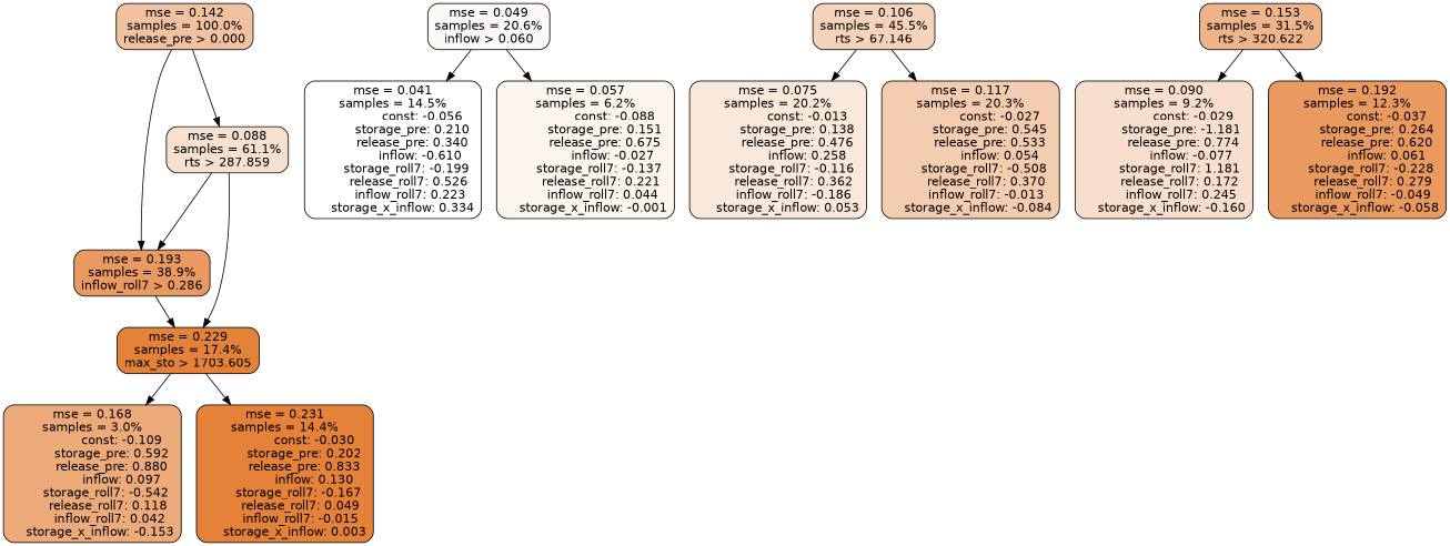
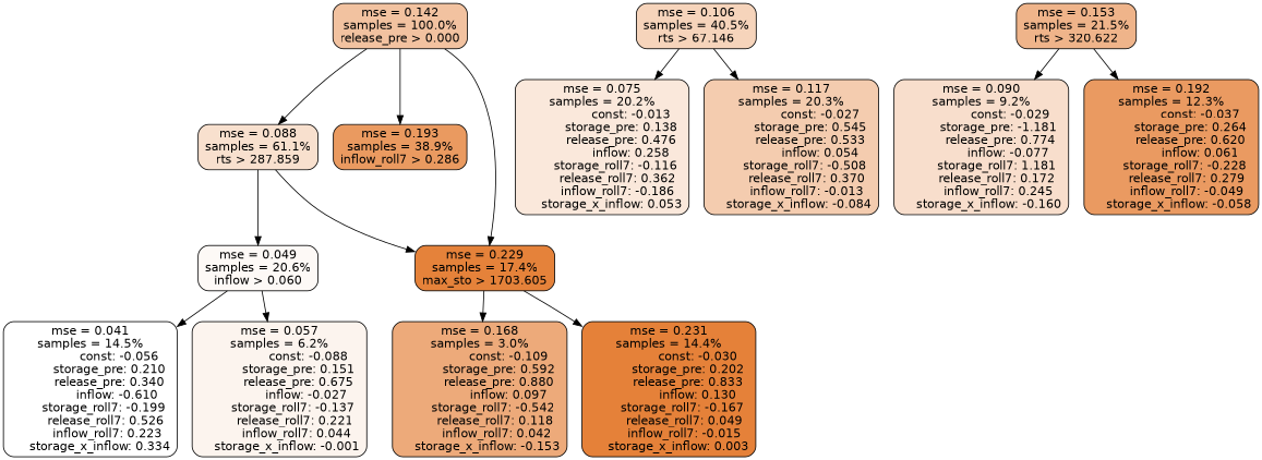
  digraph {
    node [color=black fontname=helvetica shape=rectangle style="filled, rounded"]
    edge [fontname=helvetica]
    n1 [fillcolor="#f2c2a0" label="mse = 0.142\nsamples = 100.0%\nrelease_pre > 0.000"]
    n2 [fillcolor="#f8e0ce" label="mse = 0.088\nsamples = 61.1%\nrts > 287.859"]
    n3 [fillcolor="#ea9a60" label="mse = 0.193\nsamples = 38.9%\ninflow_roll7 > 0.286"]
    n4 [fillcolor="#fdf9f6" label="mse = 0.049\nsamples = 20.6%\ninflow > 0.060"]
    n5 [fillcolor="#e5823a" label="mse = 0.229\nsamples = 17.4%\nmax_sto > 1703.605"]
    n6 [fillcolor="#ffffff" label="mse = 0.041\nsamples = 14.5%\n               const: -0.056\n          storage_pre: 0.210\n          release_pre: 0.340\n              inflow: -0.610\n       storage_roll7: -0.199\n        release_roll7: 0.526\n         inflow_roll7: 0.223\n     storage_x_inflow: 0.334"]
    n7 [fillcolor="#fcf4ee" label="mse = 0.057\nsamples = 6.2%\n               const: -0.088\n          storage_pre: 0.151\n          release_pre: 0.675\n              inflow: -0.027\n       storage_roll7: -0.137\n        release_roll7: 0.221\n         inflow_roll7: 0.044\n    storage_x_inflow: -0.001"]
-   n8 [fillcolor="#f6d4bb" label="mse = 0.106\nsamples = 45.5%\nrts > 67.146"]
+   n8 [fillcolor="#f6d4bb" label="mse = 0.106\nsamples = 40.5%\nrts > 67.146"]
    n9 [fillcolor="#fae8db" label="mse = 0.075\nsamples = 20.2%\n               const: -0.013\n          storage_pre: 0.138\n          release_pre: 0.476\n               inflow: 0.258\n       storage_roll7: -0.116\n        release_roll7: 0.362\n        inflow_roll7: -0.186\n     storage_x_inflow: 0.053"]
    n10 [fillcolor="#f4ccaf" label="mse = 0.117\nsamples = 20.3%\n               const: -0.027\n          storage_pre: 0.545\n          release_pre: 0.533\n               inflow: 0.054\n       storage_roll7: -0.508\n        release_roll7: 0.370\n        inflow_roll7: -0.013\n    storage_x_inflow: -0.084"]
-   n11 [fillcolor="#efb48a" label="mse = 0.153\nsamples = 31.5%\nrts > 320.622"]
+   n11 [fillcolor="#efb48a" label="mse = 0.153\nsamples = 21.5%\nrts > 320.622"]
    n12 [fillcolor="#f8decc" label="mse = 0.090\nsamples = 9.2%\n               const: -0.029\n         storage_pre: -1.181\n          release_pre: 0.774\n              inflow: -0.077\n        storage_roll7: 1.181\n        release_roll7: 0.172\n         inflow_roll7: 0.245\n    storage_x_inflow: -0.160"]
    n13 [fillcolor="#ea9a61" label="mse = 0.192\nsamples = 12.3%\n               const: -0.037\n          storage_pre: 0.264\n          release_pre: 0.620\n               inflow: 0.061\n       storage_roll7: -0.228\n        release_roll7: 0.279\n        inflow_roll7: -0.049\n    storage_x_inflow: -0.058"]
    n14 [fillcolor="#edaa7a" label="mse = 0.168\nsamples = 3.0%\n               const: -0.109\n          storage_pre: 0.592\n          release_pre: 0.880\n               inflow: 0.097\n       storage_roll7: -0.542\n        release_roll7: 0.118\n         inflow_roll7: 0.042\n    storage_x_inflow: -0.153"]
    n15 [fillcolor="#e58139" label="mse = 0.231\nsamples = 14.4%\n               const: -0.030\n          storage_pre: 0.202\n          release_pre: 0.833\n               inflow: 0.130\n       storage_roll7: -0.167\n        release_roll7: 0.049\n        inflow_roll7: -0.015\n     storage_x_inflow: 0.003"]
    n1 -> n2
    n1 -> n3
-   n2 -> n3
+   n2 -> n4
    n2 -> n5
-   n3 -> n5
+   n1 -> n5
    n4 -> n6
    n4 -> n7
    n5 -> n14
    n5 -> n15
    n8 -> n9
    n8 -> n10
    n11 -> n12
    n11 -> n13
  }
